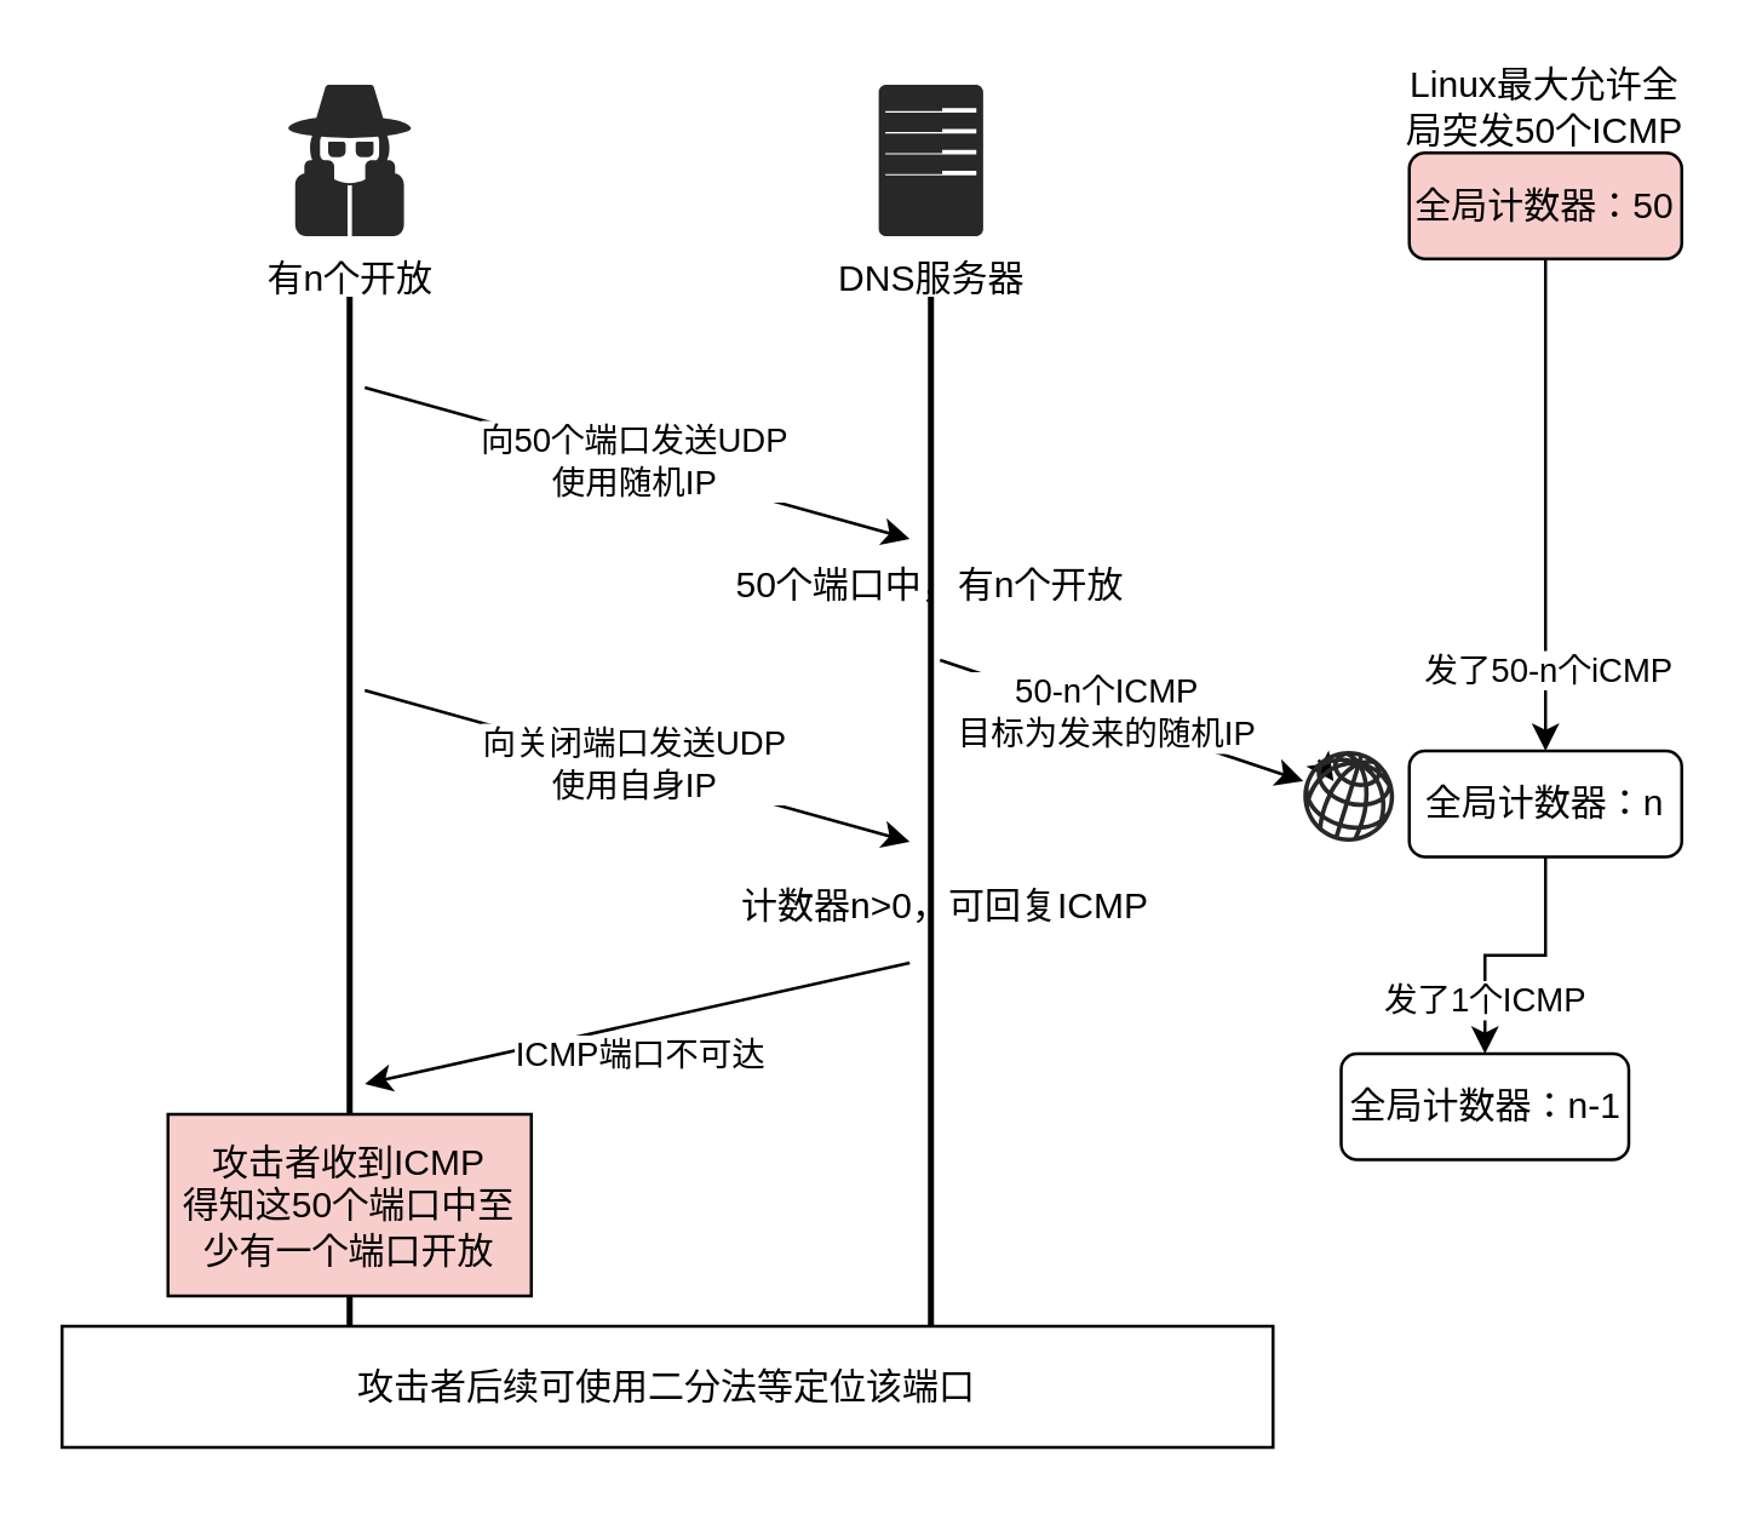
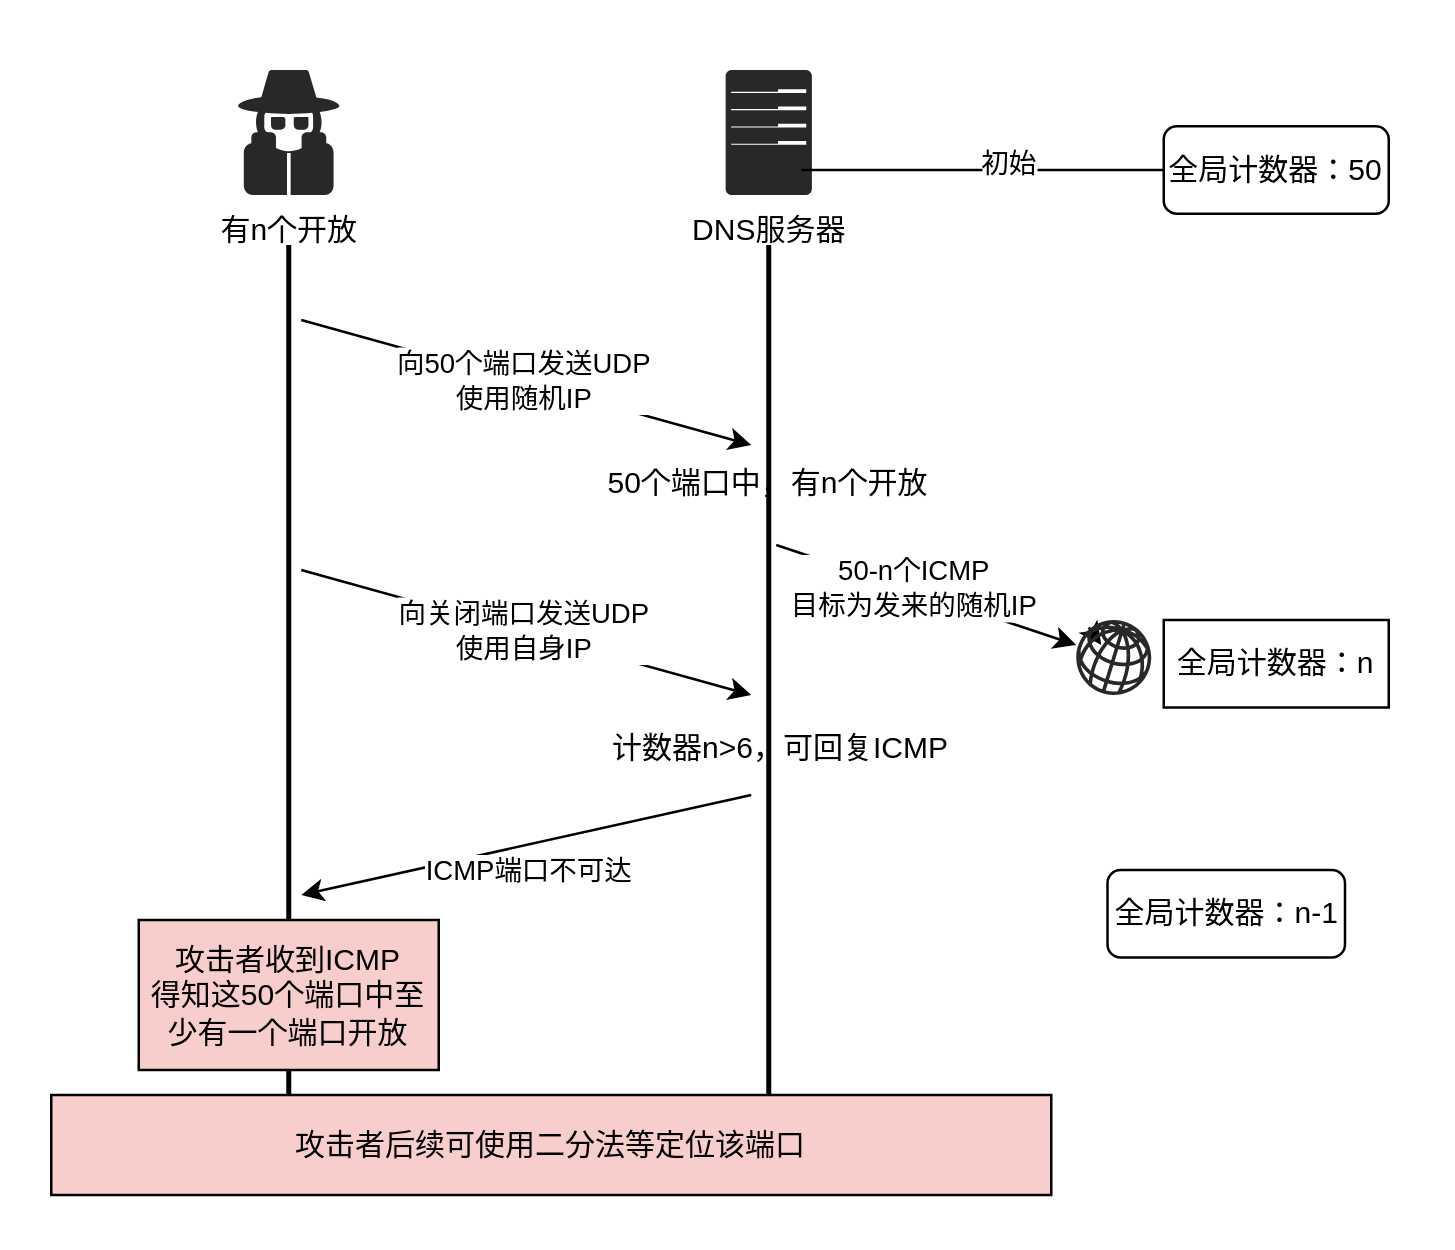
  <mxCell id="0" />
  <mxCell id="1" parent="0" />
  <mxCell id="2" value="" style="line;strokeWidth=2;direction=south;html=1;" vertex="1" parent="1"><mxGeometry x="110" y="97.5" width="10" height="380" as="geometry" /></mxCell>
  <mxCell id="3" value="有n个开放" style="verticalLabelPosition=bottom;sketch=0;html=1;fillColor=#282828;strokeColor=none;verticalAlign=top;pointerEvents=1;align=center;shape=mxgraph.cisco_safe.security_icons.icon22;" vertex="1" parent="1"><mxGeometry x="94.75" y="27.5" width="40.5" height="50" as="geometry" /></mxCell>
  <mxCell id="4" value="DNS服务器&lt;br&gt;" style="verticalLabelPosition=bottom;sketch=0;html=1;fillColor=#282828;strokeColor=none;verticalAlign=top;pointerEvents=1;align=center;shape=mxgraph.cisco_safe.technology_icons.icon7;" vertex="1" parent="1"><mxGeometry x="289.75" y="27.5" width="34.5" height="50" as="geometry" /></mxCell>
  <mxCell id="5" value="" style="line;strokeWidth=2;direction=south;html=1;" vertex="1" parent="1"><mxGeometry x="302" y="97.5" width="10" height="360" as="geometry" /></mxCell>
  <mxCell id="6" value="" style="endArrow=classic;html=1;rounded=0;" edge="1" parent="1"><mxGeometry relative="1" as="geometry"><mxPoint x="120" y="127.5" as="sourcePoint" /><mxPoint x="300" y="177.5" as="targetPoint" /></mxGeometry></mxCell>
  <mxCell id="7" value="向50个端口发送UDP&lt;br&gt;使用随机IP" style="edgeLabel;html=1;align=center;verticalAlign=middle;resizable=0;points=[];" vertex="1" connectable="0" parent="6"><mxGeometry x="-0.02" y="1" relative="1" as="geometry"><mxPoint as="offset" /></mxGeometry></mxCell>
  <mxCell id="8" value="50个端口中，有n个开放" style="text;html=1;strokeColor=none;fillColor=none;align=center;verticalAlign=middle;whiteSpace=wrap;rounded=0;" vertex="1" parent="1"><mxGeometry x="237" y="177.5" width="140" height="30" as="geometry" /></mxCell>
- <mxCell id="9" value="Linux最大允许全局突发50个ICMP" style="text;html=1;strokeColor=none;fillColor=none;align=center;verticalAlign=middle;whiteSpace=wrap;rounded=0;" vertex="1" parent="1"><mxGeometry x="460" y="20" width="100" height="30" as="geometry" /></mxCell>
- <mxCell id="10" style="edgeStyle=orthogonalEdgeStyle;rounded=0;orthogonalLoop=1;jettySize=auto;html=1;exitX=0.5;exitY=1;exitDx=0;exitDy=0;entryX=0.5;entryY=0;entryDx=0;entryDy=0;" edge="1" parent="1" source="12" target="18"><mxGeometry relative="1" as="geometry" /></mxCell>
- <mxCell id="11" value="发了50-n个iCMP" style="edgeLabel;html=1;align=center;verticalAlign=middle;resizable=0;points=[];" vertex="1" connectable="0" parent="10"><mxGeometry x="0.66" relative="1" as="geometry"><mxPoint as="offset" /></mxGeometry></mxCell>
- <mxCell id="12" value="全局计数器：50" style="rounded=1;whiteSpace=wrap;html=1;fillColor=#f8cecc;" vertex="1" parent="1"><mxGeometry x="465" y="50" width="90" height="35" as="geometry" /></mxCell>
+ <mxCell id="12" value="全局计数器：50" style="rounded=1;whiteSpace=wrap;html=1;" vertex="1" parent="1"><mxGeometry x="465" y="50" width="90" height="35" as="geometry" /></mxCell>
  <mxCell id="13" value="" style="endArrow=classic;html=1;rounded=0;exitX=0.168;exitY=0.1;exitDx=0;exitDy=0;exitPerimeter=0;" edge="1" parent="1" source="27"><mxGeometry relative="1" as="geometry"><mxPoint x="430" y="307.5" as="sourcePoint" /><mxPoint x="440" y="257.5" as="targetPoint" /></mxGeometry></mxCell>
- <mxCell id="16" style="edgeStyle=orthogonalEdgeStyle;rounded=0;orthogonalLoop=1;jettySize=auto;html=1;exitX=0.5;exitY=1;exitDx=0;exitDy=0;entryX=0.5;entryY=0;entryDx=0;entryDy=0;" edge="1" parent="1" source="18" target="24"><mxGeometry relative="1" as="geometry" /></mxCell>
- <mxCell id="17" value="发了1个ICMP" style="edgeLabel;html=1;align=center;verticalAlign=middle;resizable=0;points=[];" vertex="1" connectable="0" parent="16"><mxGeometry x="0.554" y="-1" relative="1" as="geometry"><mxPoint y="1" as="offset" /></mxGeometry></mxCell>
- <mxCell id="18" value="全局计数器：n" style="rounded=1;whiteSpace=wrap;html=1;" vertex="1" parent="1"><mxGeometry x="465" y="247.5" width="90" height="35" as="geometry" /></mxCell>
+ <mxCell id="14" value="" style="endArrow=none;html=1;rounded=0;entryX=0;entryY=0.5;entryDx=0;entryDy=0;exitX=0.877;exitY=0.8;exitDx=0;exitDy=0;exitPerimeter=0;" edge="1" parent="1" source="4" target="12"><mxGeometry width="50" height="50" relative="1" as="geometry"><mxPoint x="430" y="187.5" as="sourcePoint" /><mxPoint x="480" y="137.5" as="targetPoint" /></mxGeometry></mxCell>
+ <mxCell id="15" value="初始" style="edgeLabel;html=1;align=center;verticalAlign=middle;resizable=0;points=[];" vertex="1" connectable="0" parent="14"><mxGeometry x="0.131" y="3" relative="1" as="geometry"><mxPoint as="offset" /></mxGeometry></mxCell>
+ <mxCell id="18" value="全局计数器：n" style="whiteSpace=wrap;html=1;rounded=0;" vertex="1" parent="1"><mxGeometry x="465" y="247.5" width="90" height="35" as="geometry" /></mxCell>
  <mxCell id="19" value="" style="endArrow=classic;html=1;rounded=0;" edge="1" parent="1"><mxGeometry relative="1" as="geometry"><mxPoint x="120" y="227.5" as="sourcePoint" /><mxPoint x="300" y="277.5" as="targetPoint" /></mxGeometry></mxCell>
  <mxCell id="20" value="向关闭端口发送UDP&lt;br&gt;使用自身IP" style="edgeLabel;html=1;align=center;verticalAlign=middle;resizable=0;points=[];" vertex="1" connectable="0" parent="19"><mxGeometry x="-0.02" y="1" relative="1" as="geometry"><mxPoint as="offset" /></mxGeometry></mxCell>
- <mxCell id="21" value="计数器n&amp;gt;0，可回复ICMP" style="text;html=1;strokeColor=none;fillColor=none;align=center;verticalAlign=middle;whiteSpace=wrap;rounded=0;" vertex="1" parent="1"><mxGeometry x="237" y="283.5" width="150" height="30" as="geometry" /></mxCell>
+ <mxCell id="21" value="计数器n&amp;gt;6，可回复ICMP" style="text;html=1;strokeColor=none;fillColor=none;align=center;verticalAlign=middle;whiteSpace=wrap;rounded=0;" vertex="1" parent="1"><mxGeometry x="237" y="283.5" width="150" height="30" as="geometry" /></mxCell>
  <mxCell id="22" value="" style="endArrow=classic;html=1;rounded=0;" edge="1" parent="1"><mxGeometry relative="1" as="geometry"><mxPoint x="300" y="317.5" as="sourcePoint" /><mxPoint x="120" y="357.5" as="targetPoint" /></mxGeometry></mxCell>
  <mxCell id="23" value="ICMP端口不可达" style="edgeLabel;resizable=0;html=1;align=center;verticalAlign=middle;" connectable="0" vertex="1" parent="22"><mxGeometry relative="1" as="geometry"><mxPoint y="10" as="offset" /></mxGeometry></mxCell>
  <mxCell id="24" value="全局计数器：n-1" style="rounded=1;whiteSpace=wrap;html=1;" vertex="1" parent="1"><mxGeometry x="442.5" y="347.5" width="95" height="35" as="geometry" /></mxCell>
  <mxCell id="25" value="" style="endArrow=classic;html=1;rounded=0;" edge="1" parent="1" target="27"><mxGeometry relative="1" as="geometry"><mxPoint x="310" y="217.5" as="sourcePoint" /><mxPoint x="440" y="257.5" as="targetPoint" /></mxGeometry></mxCell>
  <mxCell id="26" value="50-n个ICMP&lt;br&gt;目标为发来的随机IP" style="edgeLabel;resizable=0;html=1;align=center;verticalAlign=middle;" connectable="0" vertex="1" parent="25"><mxGeometry relative="1" as="geometry"><mxPoint x="-5" y="-3" as="offset" /></mxGeometry></mxCell>
  <mxCell id="27" value="" style="verticalLabelPosition=bottom;sketch=0;html=1;fillColor=#282828;strokeColor=none;verticalAlign=top;pointerEvents=1;align=center;shape=mxgraph.cisco_safe.security_icons.icon11;" vertex="1" parent="1"><mxGeometry x="430" y="247.5" width="30" height="30" as="geometry" /></mxCell>
  <mxCell id="28" value="攻击者收到ICMP&lt;br&gt;得知这50个端口中至少有一个端口开放" style="rounded=0;whiteSpace=wrap;html=1;fillColor=#f8cecc;" vertex="1" parent="1"><mxGeometry x="55" y="367.5" width="120" height="60" as="geometry" /></mxCell>
- <mxCell id="29" value="攻击者后续可使用二分法等定位该端口" style="rounded=0;whiteSpace=wrap;html=1;" vertex="1" parent="1"><mxGeometry x="20" y="437.5" width="400" height="40" as="geometry" /></mxCell>
+ <mxCell id="29" value="攻击者后续可使用二分法等定位该端口" style="rounded=0;whiteSpace=wrap;html=1;fillColor=#f8cecc;" vertex="1" parent="1"><mxGeometry x="20" y="437.5" width="400" height="40" as="geometry" /></mxCell>
